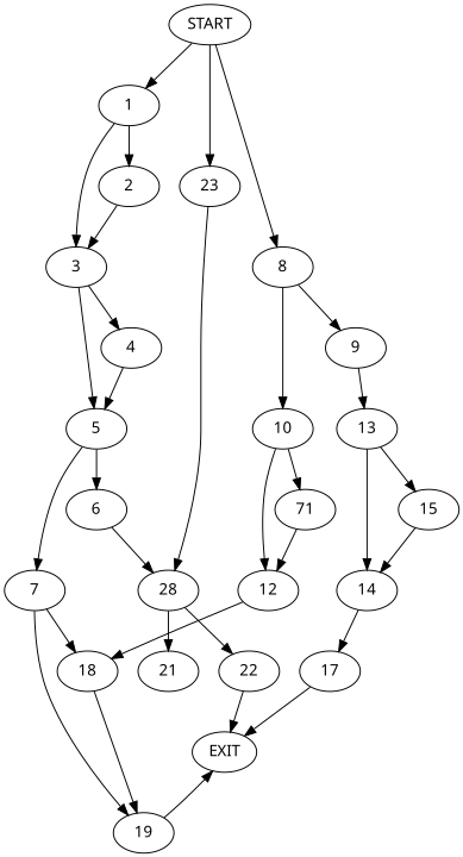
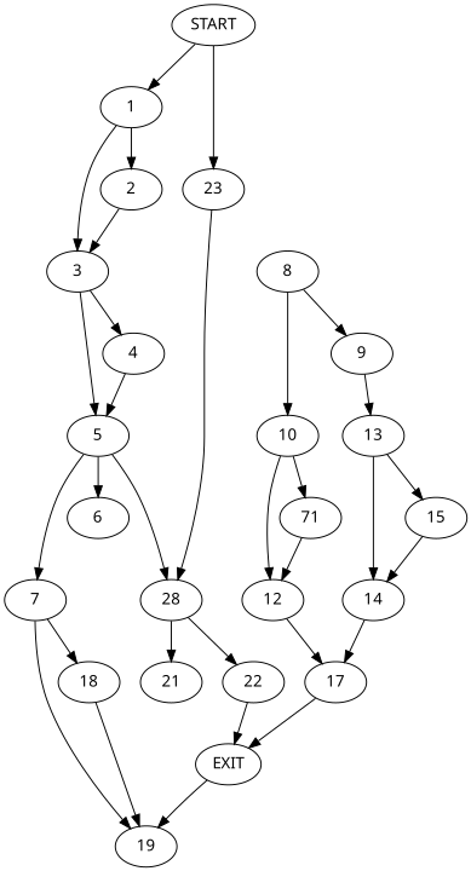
  digraph {
    fontname="Noto Sans"
    node [fontname="Noto Sans"]
    edge [fontname="Noto Sans"]
    n1 [label=START]
    1
    8
    23
    2
    3
    9
    10
    n9 [label=28]
    n10 [label=EXIT]
    4
    5
    6
    7
    18
    19
    21
    22
    13
    n20 [label=71]
    12
    14
    15
    17
    n1 -> 1
-   n1 -> 8
    n1 -> 23
    1 -> 2
    1 -> 3
    8 -> 9
    8 -> 10
    23 -> n9
    2 -> 3
    3 -> 4
    3 -> 5
    9 -> 13
    10 -> n20
    10 -> 12
    n9 -> 21
    n9 -> 22
    4 -> 5
    5 -> 6
    5 -> 7
-   6 -> n9
+   5 -> n9
    7 -> 18
    7 -> 19
    18 -> 19
-   19 -> n10
+   n10 -> 19
    22 -> n10
    13 -> 14
    13 -> 15
    n20 -> 12
-   12 -> 18
+   12 -> 17
    14 -> 17
    15 -> 14
    17 -> n10
  }
